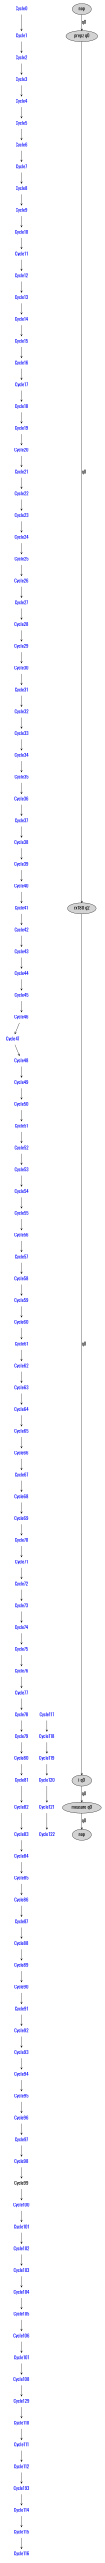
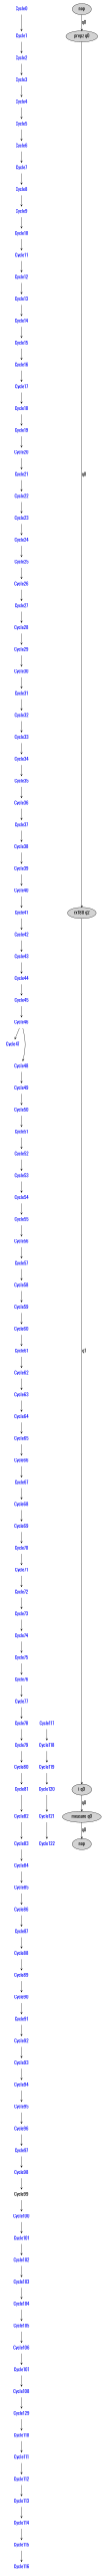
  digraph {
    fontname=Oswald
    rankdir=TD
    node [fontcolor=blue fontname=Oswald fontsize=16 shape=plaintext]
    edge [arrowhead=vee arrowsize=0.5 fontname=Oswald fontsize=16]
    Cycle0
    Cycle1
    Cycle2
    Cycle3
    Cycle4
    Cycle5
    Cycle6
    Cycle7
    Cycle8
    Cycle9
    Cycle10
    Cycle11
    Cycle12
    Cycle13
    Cycle14
    Cycle15
    Cycle16
    Cycle17
    Cycle18
    Cycle19
    Cycle20
    Cycle21
    Cycle22
    Cycle23
    Cycle24
    Cycle25
    Cycle26
    Cycle27
    Cycle28
    Cycle29
    Cycle30
    Cycle31
    Cycle32
    Cycle33
    Cycle34
    Cycle35
    Cycle36
    Cycle37
    Cycle38
    Cycle39
    Cycle40
    Cycle41
    Cycle42
    Cycle43
    Cycle44
    Cycle45
    Cycle46
    Cycle47
    Cycle48
    Cycle49
    Cycle50
    Cycle51
    Cycle52
    Cycle53
    Cycle54
    Cycle55
    Cycle56
    Cycle57
    Cycle58
    Cycle59
    Cycle60
    Cycle61
    Cycle62
    Cycle63
    Cycle64
    Cycle65
    Cycle66
    Cycle67
    Cycle68
    Cycle69
    Cycle70
    Cycle71
    Cycle72
    Cycle73
    Cycle74
    Cycle75
    Cycle76
    Cycle77
    Cycle78
    Cycle79
    Cycle80
    Cycle81
    Cycle82
    Cycle83
    Cycle84
    Cycle85
    Cycle86
    Cycle87
    Cycle88
    Cycle89
    Cycle90
    Cycle91
    Cycle92
    Cycle93
    Cycle94
    Cycle95
    Cycle96
    Cycle97
    Cycle98
    Cycle99 [fontcolor=black]
    Cycle100
    Cycle101
    Cycle102
    Cycle103
    Cycle104
    Cycle105
    Cycle106
    Cycle107
    Cycle108
    n110 [label=Cycle129]
    Cycle110
    Cycle111
    Cycle112
-   Cycle113 [label=Cycle193]
+   Cycle113
    Cycle114
    Cycle115
    Cycle116
    Cycle117
    Cycle118
    Cycle119
    Cycle120
    Cycle121
    Cycle122
    n124 [fontcolor=black label=" nop " style=filled shape=""]
    n125 [fontcolor=black label=" prepz q0 " style=filled shape=""]
    n126 [fontcolor=black label="rx180 q2" style=filled shape=""]
    n127 [fontcolor=black label=" i q0 " style=filled shape=""]
    n128 [fontcolor=black label=" measure q0 " style=filled shape=""]
    n129 [fontcolor=black label=" nop " style=filled shape=""]
    subgraph sub_1 {
      Cycle0
      Cycle1
      Cycle2
      Cycle3
      Cycle4
      Cycle5
      Cycle6
      Cycle7
      Cycle8
      Cycle9
      Cycle10
      Cycle11
      Cycle12
      Cycle13
      Cycle14
      Cycle15
      Cycle16
      Cycle17
      Cycle18
      Cycle19
      Cycle20
      Cycle21
      Cycle22
      Cycle23
      Cycle24
      Cycle25
      Cycle26
      Cycle27
      Cycle28
      Cycle29
      Cycle30
      Cycle31
      Cycle32
      Cycle33
      Cycle34
      Cycle35
      Cycle36
      Cycle37
      Cycle38
      Cycle39
      Cycle40
      Cycle41
      Cycle42
      Cycle43
      Cycle44
      Cycle45
      Cycle46
      Cycle47
      Cycle48
      Cycle49
      Cycle50
      Cycle51
      Cycle52
      Cycle53
      Cycle54
      Cycle55
      Cycle56
      Cycle57
      Cycle58
      Cycle59
      Cycle60
      Cycle61
      Cycle62
      Cycle63
      Cycle64
      Cycle65
      Cycle66
      Cycle67
      Cycle68
      Cycle69
      Cycle70
      Cycle71
      Cycle72
      Cycle73
      Cycle74
      Cycle75
      Cycle76
      Cycle77
      Cycle78
      Cycle79
      Cycle80
      Cycle81
      Cycle82
      Cycle83
      Cycle84
      Cycle85
      Cycle86
      Cycle87
      Cycle88
      Cycle89
      Cycle90
      Cycle91
      Cycle92
      Cycle93
      Cycle94
      Cycle95
      Cycle96
      Cycle97
      Cycle98
      Cycle99
      Cycle100
      Cycle101
      Cycle102
      Cycle103
      Cycle104
      Cycle105
      Cycle106
      Cycle107
      Cycle108
      n110
      Cycle110
      Cycle111
      Cycle112
      Cycle113
      Cycle114
      Cycle115
      Cycle116
      Cycle117
      Cycle118
      Cycle119
      Cycle120
      Cycle121
      Cycle122
    }
    subgraph sub_2 {
      rank=same
      Cycle0
      n124
    }
    subgraph sub_3 {
      rank=same
      Cycle1
      n125
    }
    subgraph sub_4 {
      rank=same
      Cycle41
      n126
    }
    subgraph sub_5 {
      rank=same
      Cycle81
      n127
    }
    subgraph sub_6 {
      rank=same
      Cycle121
      n128
    }
    subgraph sub_7 {
      rank=same
      Cycle122
      n129
    }
    Cycle0 -> Cycle1
    Cycle1 -> Cycle2
    Cycle2 -> Cycle3
    Cycle3 -> Cycle4
    Cycle4 -> Cycle5
    Cycle5 -> Cycle6
    Cycle6 -> Cycle7
    Cycle7 -> Cycle8
    Cycle8 -> Cycle9
    Cycle9 -> Cycle10
    Cycle10 -> Cycle11
    Cycle11 -> Cycle12
    Cycle12 -> Cycle13
    Cycle13 -> Cycle14
    Cycle14 -> Cycle15
    Cycle15 -> Cycle16
    Cycle16 -> Cycle17
    Cycle17 -> Cycle18
    Cycle18 -> Cycle19
    Cycle19 -> Cycle20
    Cycle20 -> Cycle21
    Cycle21 -> Cycle22
    Cycle22 -> Cycle23
    Cycle23 -> Cycle24
    Cycle24 -> Cycle25
    Cycle25 -> Cycle26
    Cycle26 -> Cycle27
    Cycle27 -> Cycle28
    Cycle28 -> Cycle29
    Cycle29 -> Cycle30
    Cycle30 -> Cycle31
    Cycle31 -> Cycle32
    Cycle32 -> Cycle33
    Cycle33 -> Cycle34
    Cycle34 -> Cycle35
    Cycle35 -> Cycle36
    Cycle36 -> Cycle37
    Cycle37 -> Cycle38
    Cycle38 -> Cycle39
    Cycle39 -> Cycle40
    Cycle40 -> Cycle41
    Cycle41 -> Cycle42
    Cycle42 -> Cycle43
    Cycle43 -> Cycle44
    Cycle44 -> Cycle45
    Cycle45 -> Cycle46
    Cycle46 -> Cycle47
-   Cycle47 -> Cycle48
+   Cycle46 -> Cycle48
    Cycle48 -> Cycle49
    Cycle49 -> Cycle50
    Cycle50 -> Cycle51
    Cycle51 -> Cycle52
    Cycle52 -> Cycle53
    Cycle53 -> Cycle54
    Cycle54 -> Cycle55
    Cycle55 -> Cycle56
    Cycle56 -> Cycle57
    Cycle57 -> Cycle58
    Cycle58 -> Cycle59
    Cycle59 -> Cycle60
    Cycle60 -> Cycle61
    Cycle61 -> Cycle62
    Cycle62 -> Cycle63
    Cycle63 -> Cycle64
    Cycle64 -> Cycle65
    Cycle65 -> Cycle66
    Cycle66 -> Cycle67
    Cycle67 -> Cycle68
    Cycle68 -> Cycle69
    Cycle69 -> Cycle70
    Cycle70 -> Cycle71
    Cycle71 -> Cycle72
    Cycle72 -> Cycle73
    Cycle73 -> Cycle74
    Cycle74 -> Cycle75
    Cycle75 -> Cycle76
    Cycle76 -> Cycle77
    Cycle77 -> Cycle78
    Cycle78 -> Cycle79
    Cycle79 -> Cycle80
    Cycle80 -> Cycle81
    Cycle81 -> Cycle82
    Cycle82 -> Cycle83
    Cycle83 -> Cycle84
    Cycle84 -> Cycle85
    Cycle85 -> Cycle86
    Cycle86 -> Cycle87
    Cycle87 -> Cycle88
    Cycle88 -> Cycle89
    Cycle89 -> Cycle90
    Cycle90 -> Cycle91
    Cycle91 -> Cycle92
    Cycle92 -> Cycle93
    Cycle93 -> Cycle94
    Cycle94 -> Cycle95
    Cycle95 -> Cycle96
    Cycle96 -> Cycle97
    Cycle97 -> Cycle98
    Cycle98 -> Cycle99
    Cycle99 -> Cycle100
    Cycle100 -> Cycle101
    Cycle101 -> Cycle102
    Cycle102 -> Cycle103
    Cycle103 -> Cycle104
    Cycle104 -> Cycle105
    Cycle105 -> Cycle106
    Cycle106 -> Cycle107
    Cycle107 -> Cycle108
    Cycle108 -> n110
    n110 -> Cycle110
    Cycle110 -> Cycle111
    Cycle111 -> Cycle112
    Cycle112 -> Cycle113
    Cycle113 -> Cycle114
    Cycle114 -> Cycle115
    Cycle115 -> Cycle116
    Cycle117 -> Cycle118
    Cycle118 -> Cycle119
    Cycle119 -> Cycle120
    Cycle120 -> Cycle121
    Cycle121 -> Cycle122
    n124 -> n125 [color=black label=q0]
    n125 -> n126 [color=black label=q0]
-   n126 -> n127 [color=black label=q0]
+   n126 -> n127 [color=black label=q1]
    n127 -> n128 [color=black label=q0]
    n128 -> n129 [color=black label=q0]
  }
